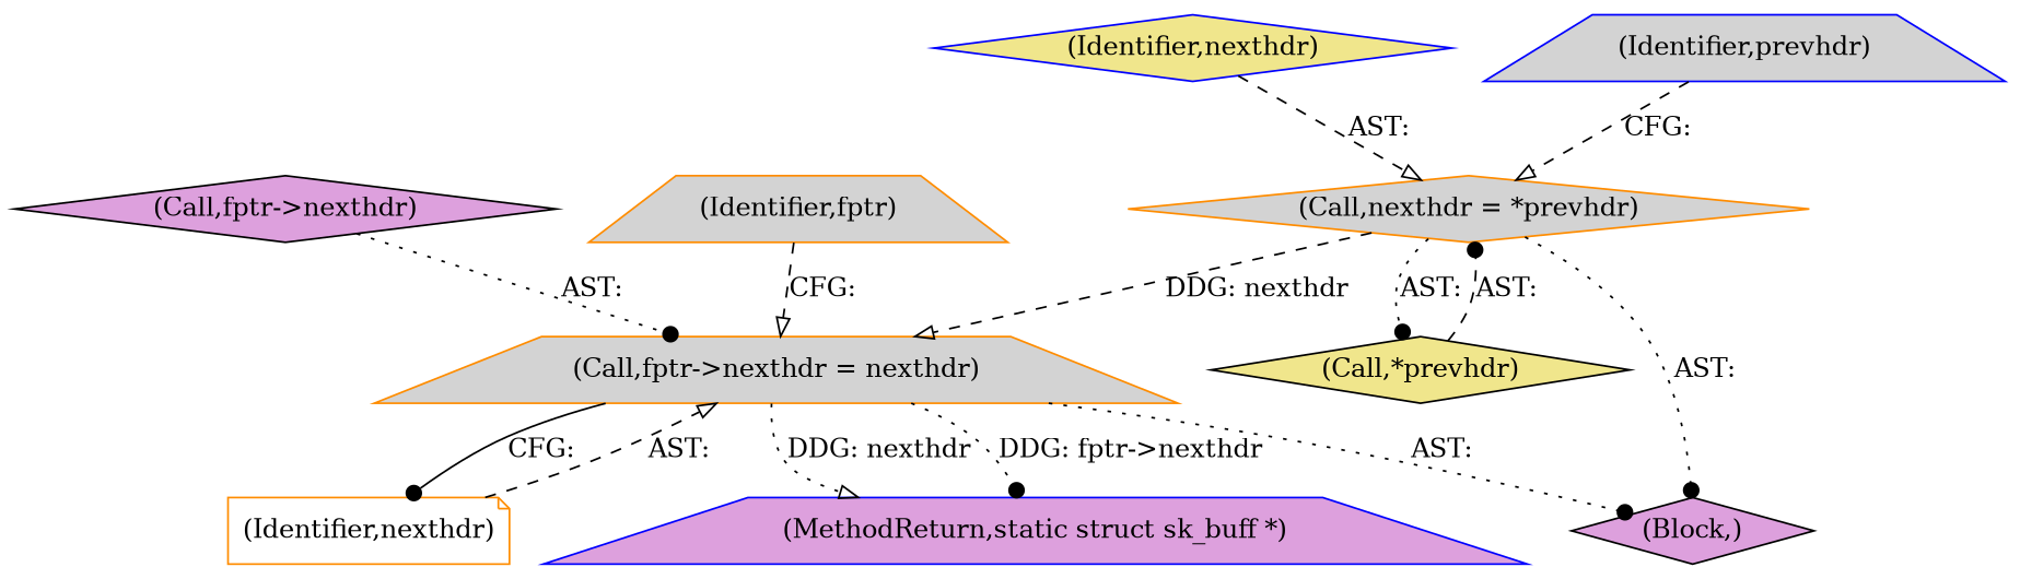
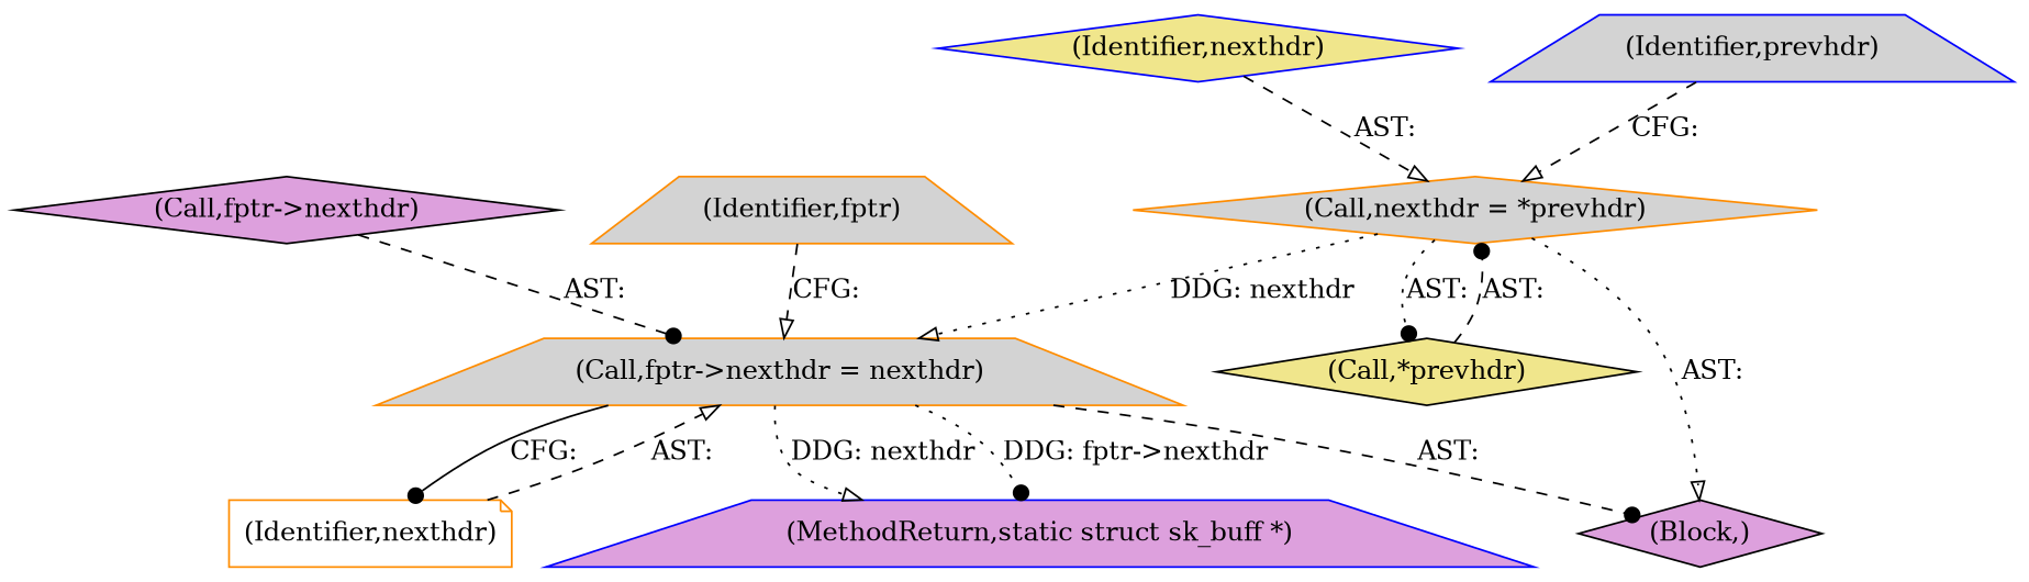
  digraph {
    node [color=darkorange fillcolor=lightgrey shape=diamond style=filled]
    edge [arrowhead=dot style=dashed]
    n1 [label="(Call,nexthdr = *prevhdr)"]
    n2 [label="(Call,fptr->nexthdr = nexthdr)" shape=trapezium]
    n3 [color=black fillcolor=plum label="(Block,)"]
    n4 [color=black fillcolor=khaki label="(Call,*prevhdr)"]
    n5 [fillcolor=white label="(Identifier,nexthdr)" shape=note]
    n6 [color=blue fillcolor=plum label="(MethodReturn,static struct sk_buff *)" shape=trapezium]
    n7 [color=black fillcolor=plum label="(Call,fptr->nexthdr)"]
    n8 [label="(Identifier,fptr)" shape=trapezium]
    n9 [color=blue fillcolor=khaki label="(Identifier,nexthdr)"]
    n10 [color=blue label="(Identifier,prevhdr)" shape=trapezium]
-   n1 -> n2 [arrowhead=onormal label="DDG: nexthdr"]
-   n1 -> n3 [label="AST: " style=dotted]
+   n1 -> n2 [arrowhead=onormal label="DDG: nexthdr" style=dotted]
+   n1 -> n3 [arrowhead=onormal label="AST: " style=dotted]
    n1 -> n4 [label="AST: " style=dotted]
-   n2 -> n3 [label="AST: " style=dotted]
+   n2 -> n3 [label="AST: "]
    n2 -> n5 [label="CFG: " style=solid]
    n2 -> n6 [arrowhead=onormal label="DDG: nexthdr" style=dotted]
    n2 -> n6 [label="DDG: fptr->nexthdr" style=dotted]
    n4 -> n1 [label="AST: "]
    n5 -> n2 [arrowhead=onormal label="AST: "]
-   n7 -> n2 [label="AST: " style=dotted]
+   n7 -> n2 [label="AST: "]
    n8 -> n2 [arrowhead=onormal label="CFG: "]
    n9 -> n1 [arrowhead=onormal label="AST: "]
    n10 -> n1 [arrowhead=onormal label="CFG: "]
  }
